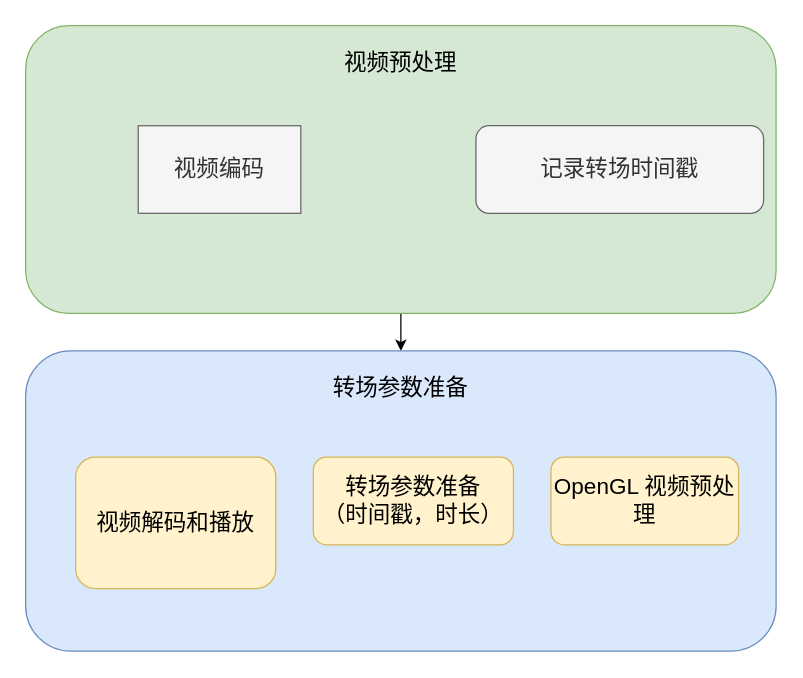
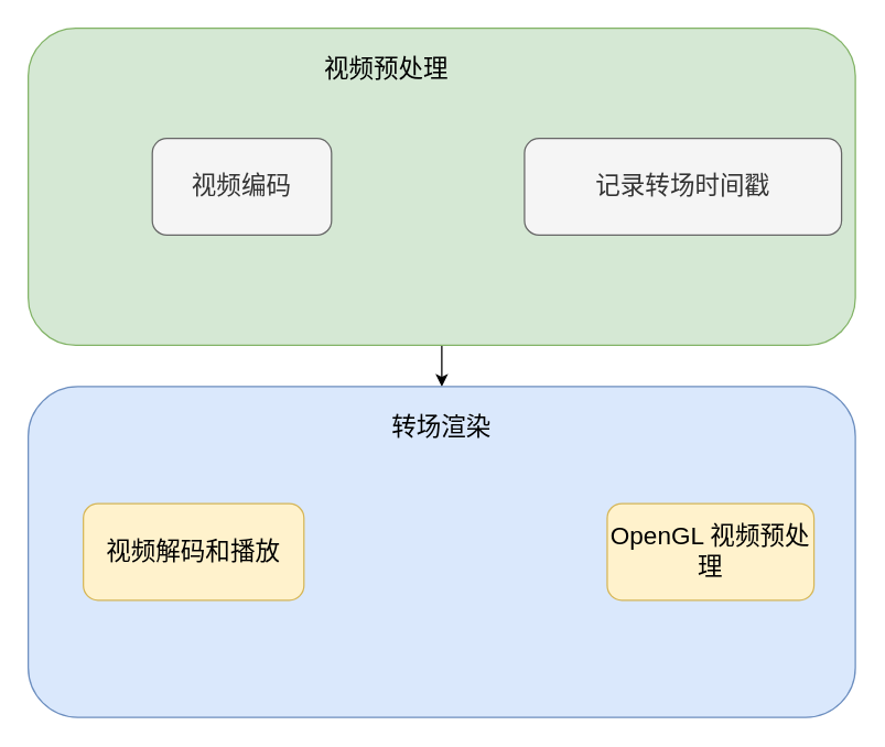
  <mxCell id="0" />
  <mxCell id="1" parent="0" />
  <mxCell id="2" value="" style="edgeStyle=orthogonalEdgeStyle;rounded=0;orthogonalLoop=1;jettySize=auto;html=1;fontSize=18;" parent="1" source="3" target="4" edge="1"><mxGeometry relative="1" as="geometry" /></mxCell>
  <mxCell id="3" value="" style="rounded=1;whiteSpace=wrap;html=1;fillColor=#d5e8d4;strokeColor=#82b366;" parent="1" vertex="1"><mxGeometry x="20" y="20" width="600" height="230" as="geometry" /></mxCell>
  <mxCell id="4" value="" style="rounded=1;whiteSpace=wrap;html=1;fillColor=#dae8fc;strokeColor=#6c8ebf;" parent="1" vertex="1"><mxGeometry x="20" y="280" width="600" height="240" as="geometry" /></mxCell>
- <mxCell id="5" value="视频预处理" style="text;html=1;strokeColor=none;fillColor=none;align=center;verticalAlign=middle;whiteSpace=wrap;rounded=0;fontSize=18;" parent="1" vertex="1"><mxGeometry x="260" y="40" width="120" height="20" as="geometry" /></mxCell>
- <mxCell id="6" value="视频编码" style="whiteSpace=wrap;html=1;fontSize=18;fillColor=#f5f5f5;strokeColor=#666666;fontColor=#333333;rounded=0;" parent="1" vertex="1"><mxGeometry x="110" y="100" width="130" height="70" as="geometry" /></mxCell>
+ <mxCell id="5" value="视频预处理" style="text;html=1;strokeColor=none;fillColor=none;align=center;verticalAlign=middle;whiteSpace=wrap;rounded=0;fontSize=18;" parent="1" vertex="1"><mxGeometry x="220" y="40" width="120" height="20" as="geometry" /></mxCell>
+ <mxCell id="6" value="视频编码" style="rounded=1;whiteSpace=wrap;html=1;fontSize=18;fillColor=#f5f5f5;strokeColor=#666666;fontColor=#333333;" parent="1" vertex="1"><mxGeometry x="110" y="100" width="130" height="70" as="geometry" /></mxCell>
  <mxCell id="7" value="记录转场时间戳" style="rounded=1;whiteSpace=wrap;html=1;fontSize=18;fillColor=#f5f5f5;strokeColor=#666666;fontColor=#333333;" parent="1" vertex="1"><mxGeometry x="380" y="100" width="230" height="70" as="geometry" /></mxCell>
- <mxCell id="8" value="视频解码和播放" style="rounded=1;whiteSpace=wrap;html=1;fontSize=18;fillColor=#fff2cc;strokeColor=#d6b656;" parent="1" vertex="1"><mxGeometry x="60" y="365" width="160" height="105" as="geometry" /></mxCell>
- <mxCell id="9" value="转场参数准备" style="text;html=1;strokeColor=none;fillColor=none;align=center;verticalAlign=middle;whiteSpace=wrap;rounded=0;fontSize=18;" parent="1" vertex="1"><mxGeometry x="260" y="300" width="120" height="20" as="geometry" /></mxCell>
+ <mxCell id="8" value="视频解码和播放" style="rounded=1;whiteSpace=wrap;html=1;fontSize=18;fillColor=#fff2cc;strokeColor=#d6b656;" parent="1" vertex="1"><mxGeometry x="60" y="365" width="160" height="70" as="geometry" /></mxCell>
+ <mxCell id="9" value="转场渲染" style="text;html=1;strokeColor=none;fillColor=none;align=center;verticalAlign=middle;whiteSpace=wrap;rounded=0;fontSize=18;" parent="1" vertex="1"><mxGeometry x="260" y="300" width="120" height="20" as="geometry" /></mxCell>
  <mxCell id="10" value="OpenGL 视频预处理" style="rounded=1;whiteSpace=wrap;html=1;fontSize=18;fillColor=#fff2cc;strokeColor=#d6b656;" parent="1" vertex="1"><mxGeometry x="440" y="365" width="150" height="70" as="geometry" /></mxCell>
- <mxCell id="11" value="转场参数准备&lt;br&gt;（时间戳，时长）" style="rounded=1;whiteSpace=wrap;html=1;fontSize=18;fillColor=#fff2cc;strokeColor=#d6b656;" parent="1" vertex="1"><mxGeometry x="250" y="365" width="160" height="70" as="geometry" /></mxCell>
